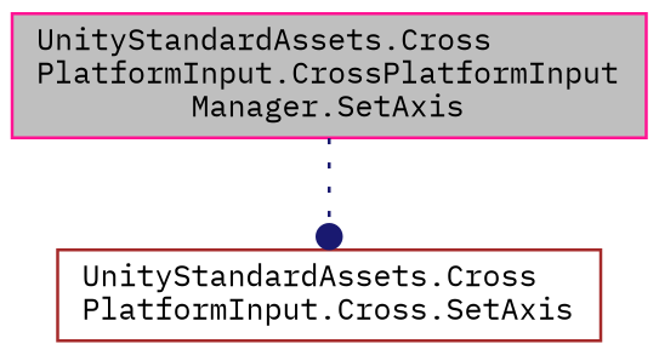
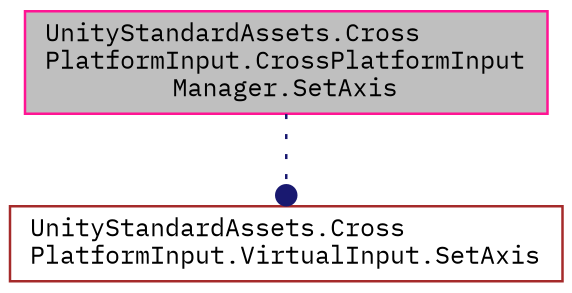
  digraph {
    rankdir=TB
    fontname="IBM Plex Mono"
    node [fontname="IBM Plex Mono" fontsize=10 shape=record style=filled]
    n1 [color=deeppink fillcolor=grey75 fontcolor=black height=0.2 label="UnityStandardAssets.Cross\lPlatformInput.CrossPlatformInput\lManager.SetAxis" width=0.4]
-   n2 [color=brown fillcolor=white height=0.2 label="UnityStandardAssets.Cross\lPlatformInput.Cross.SetAxis" width=0.4]
+   n2 [color=brown fillcolor=white height=0.2 label="UnityStandardAssets.Cross\lPlatformInput.VirtualInput.SetAxis" width=0.4]
    n1 -> n2 [color=midnightblue fontname="IBM Plex Mono" fontsize=10 labelfontname=Helvetica labelfontsize=10 style=dotted arrowhead=dot]
  }
